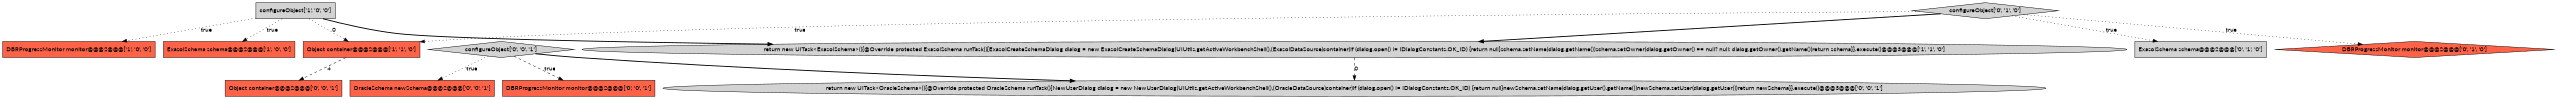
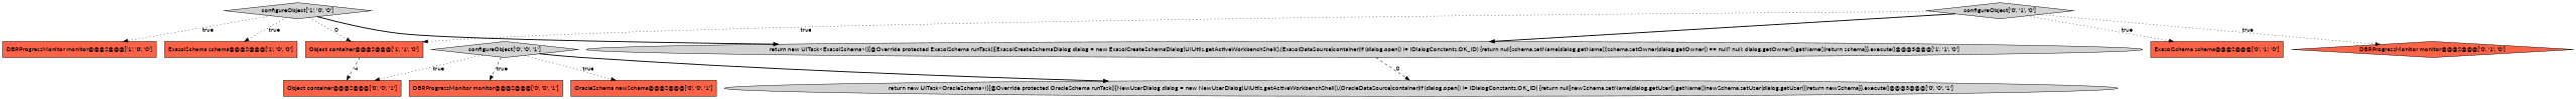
  digraph {
    fontname=Lato
    node [fillcolor=tomato fontname=Lato shape=box style=filled]
    edge [fontname=Lato style=dotted]
    n1 [label="Object container@@@2@@@['0', '0', '1']"]
-   n2 [fillcolor=lightgray label="configureObject['1', '0', '0']"]
+   n2 [fillcolor=lightgray label="configureObject['1', '0', '0']" shape=diamond]
    n3 [label="DBRProgressMonitor monitor@@@2@@@['1', '0', '0']"]
    n4 [label="Object container@@@2@@@['1', '1', '0']"]
    n5 [fillcolor=lightgray label="return new UITask<ExasolSchema>(){@Override protected ExasolSchema runTask(){ExasolCreateSchemaDialog dialog = new ExasolCreateSchemaDialog(UIUtils.getActiveWorkbenchShell(),(ExasolDataSource)container)if (dialog.open() != IDialogConstants.OK_ID) {return null}schema.setName(dialog.getName())schema.setOwner(dialog.getOwner() == null? null: dialog.getOwner().getName())return schema}}.execute()@@@3@@@['1', '1', '0']" shape=ellipse]
    n6 [label="ExasolSchema schema@@@2@@@['1', '0', '0']"]
    n7 [fillcolor=lightgray label="return new UITask<OracleSchema>(){@Override protected OracleSchema runTask(){NewUserDialog dialog = new NewUserDialog(UIUtils.getActiveWorkbenchShell(),(OracleDataSource)container)if (dialog.open() != IDialogConstants.OK_ID) {return null}newSchema.setName(dialog.getUser().getName())newSchema.setUser(dialog.getUser())return newSchema}}.execute()@@@3@@@['0', '0', '1']" shape=ellipse]
-   n8 [fillcolor=lightgray label="ExasolSchema schema@@@2@@@['0', '1', '0']"]
+   n8 [label="ExasolSchema schema@@@2@@@['0', '1', '0']"]
    n9 [fillcolor=lightgray label="configureObject['0', '0', '1']" shape=diamond]
    n10 [label="DBRProgressMonitor monitor@@@2@@@['0', '0', '1']"]
    n11 [label="OracleSchema newSchema@@@2@@@['0', '0', '1']"]
    n12 [label="DBRProgressMonitor monitor@@@2@@@['0', '1', '0']" shape=diamond]
    n13 [fillcolor=lightgray label="configureObject['0', '1', '0']" shape=diamond]
    n2 -> n3 [label=true]
    n2 -> n4 [label=0]
    n2 -> n5 [style=bold]
    n2 -> n6 [label=true]
    n4 -> n1 [label=4 style=dashed]
    n5 -> n7 [label=0 style=dashed]
+   n9 -> n1 [label=true]
    n9 -> n7 [style=bold]
    n9 -> n10 [label=true style=dashed]
    n9 -> n11 [label=true]
    n13 -> n4 [label=true]
    n13 -> n5 [style=bold]
    n13 -> n8 [label=true]
    n13 -> n12 [label=true]
  }
